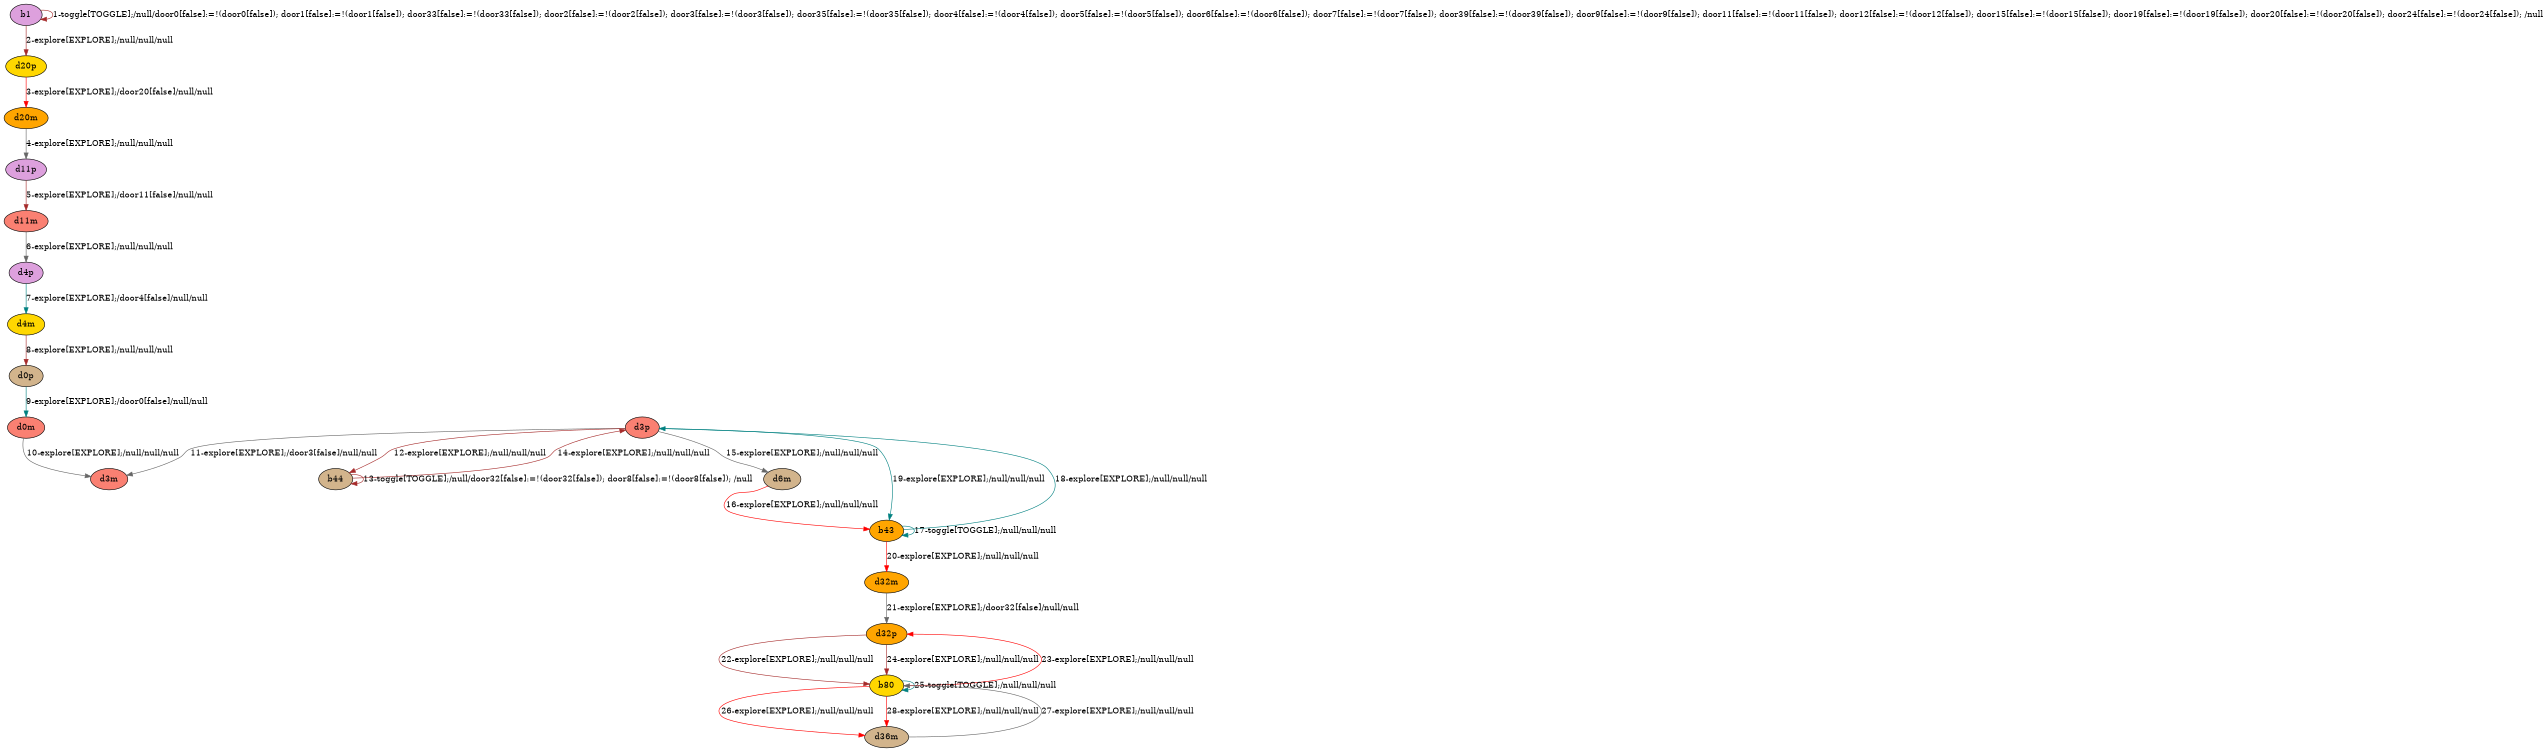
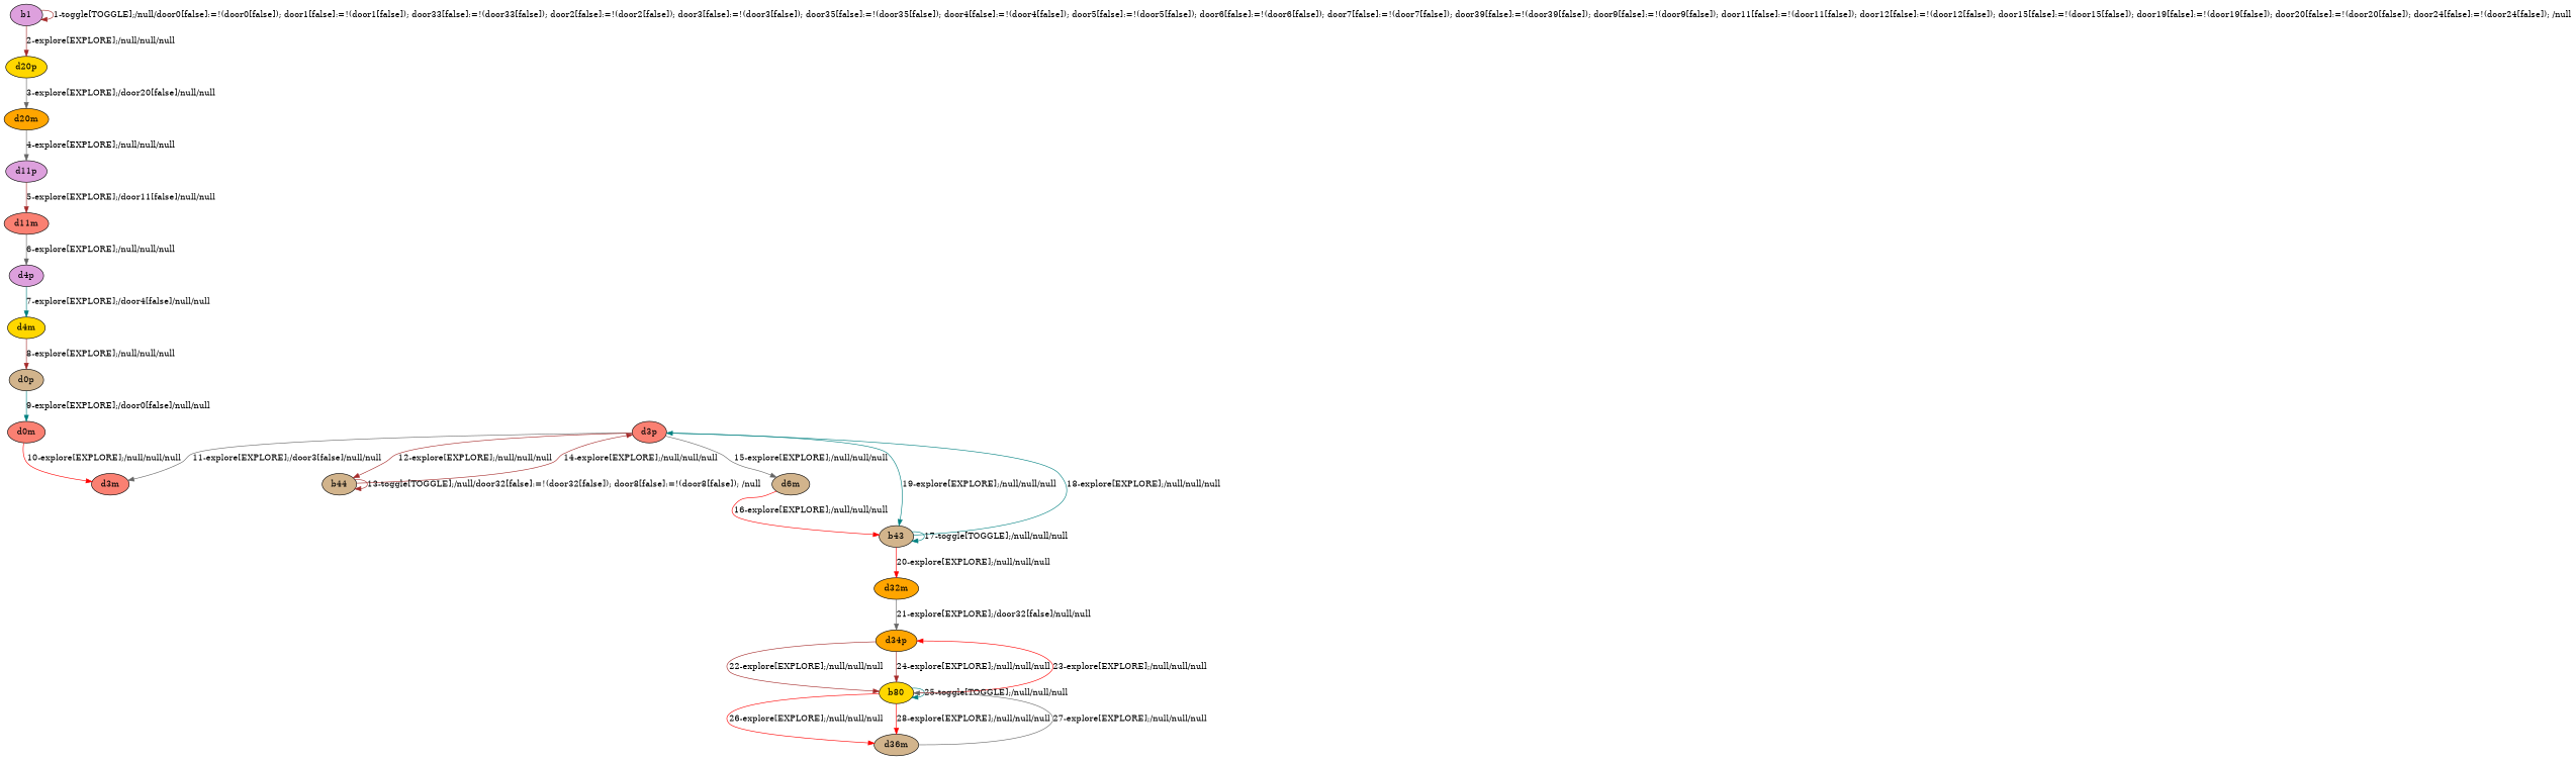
  digraph {
    node [fillcolor=tan style=filled]
    edge [color=brown]
    b1 [fillcolor=plum]
    d20p [fillcolor=gold]
    d20m [fillcolor=orange]
    d11p [fillcolor=plum]
    d11m [fillcolor=salmon]
    d4p [fillcolor=plum]
    d4m [fillcolor=gold]
    d0p
    d0m [fillcolor=salmon]
    d3m [fillcolor=salmon]
    d3p [fillcolor=salmon]
    b44
    d6m
-   b43 [fillcolor=orange]
+   b43
    d32m [fillcolor=orange]
-   d32p [fillcolor=orange]
+   d32p [fillcolor=orange label=d34p]
    b80 [fillcolor=gold]
    d36m
    b1 -> b1 [label="1-toggle[TOGGLE];/null/door0[false]:=!(door0[false]); door1[false]:=!(door1[false]); door33[false]:=!(door33[false]); door2[false]:=!(door2[false]); door3[false]:=!(door3[false]); door35[false]:=!(door35[false]); door4[false]:=!(door4[false]); door5[false]:=!(door5[false]); door6[false]:=!(door6[false]); door7[false]:=!(door7[false]); door39[false]:=!(door39[false]); door9[false]:=!(door9[false]); door11[false]:=!(door11[false]); door12[false]:=!(door12[false]); door15[false]:=!(door15[false]); door19[false]:=!(door19[false]); door20[false]:=!(door20[false]); door24[false]:=!(door24[false]); /null"]
    b1 -> d20p [label="2-explore[EXPLORE];/null/null/null"]
-   d20p -> d20m [color=red label="3-explore[EXPLORE];/door20[false]/null/null"]
+   d20p -> d20m [color=gray40 label="3-explore[EXPLORE];/door20[false]/null/null"]
    d20m -> d11p [color=gray40 label="4-explore[EXPLORE];/null/null/null"]
    d11p -> d11m [label="5-explore[EXPLORE];/door11[false]/null/null"]
    d11m -> d4p [color=gray40 label="6-explore[EXPLORE];/null/null/null"]
    d4p -> d4m [color=teal label="7-explore[EXPLORE];/door4[false]/null/null"]
    d4m -> d0p [label="8-explore[EXPLORE];/null/null/null"]
    d0p -> d0m [color=teal label="9-explore[EXPLORE];/door0[false]/null/null"]
-   d0m -> d3m [color=gray40 label="10-explore[EXPLORE];/null/null/null"]
+   d0m -> d3m [color=red label="10-explore[EXPLORE];/null/null/null"]
    d3p -> d3m [color=gray40 label="11-explore[EXPLORE];/door3[false]/null/null"]
    d3p -> b44 [label="12-explore[EXPLORE];/null/null/null"]
    d3p -> d6m [color=gray40 label="15-explore[EXPLORE];/null/null/null"]
    d3p -> b43 [color=teal label="19-explore[EXPLORE];/null/null/null"]
    b44 -> d3p [label="14-explore[EXPLORE];/null/null/null"]
    b44 -> b44 [label="13-toggle[TOGGLE];/null/door32[false]:=!(door32[false]); door8[false]:=!(door8[false]); /null"]
    d6m -> b43 [color=red label="16-explore[EXPLORE];/null/null/null"]
    b43 -> d3p [color=teal label="18-explore[EXPLORE];/null/null/null"]
    b43 -> b43 [color=teal label="17-toggle[TOGGLE];/null/null/null"]
    b43 -> d32m [color=red label="20-explore[EXPLORE];/null/null/null"]
    d32m -> d32p [color=gray40 label="21-explore[EXPLORE];/door32[false]/null/null"]
    d32p -> b80 [label="22-explore[EXPLORE];/null/null/null"]
    d32p -> b80 [label="24-explore[EXPLORE];/null/null/null"]
    b80 -> d32p [color=red label="23-explore[EXPLORE];/null/null/null"]
    b80 -> b80 [color=teal label="25-toggle[TOGGLE];/null/null/null"]
    b80 -> d36m [color=red label="26-explore[EXPLORE];/null/null/null"]
    b80 -> d36m [color=red label="28-explore[EXPLORE];/null/null/null"]
    d36m -> b80 [color=gray40 label="27-explore[EXPLORE];/null/null/null"]
  }
